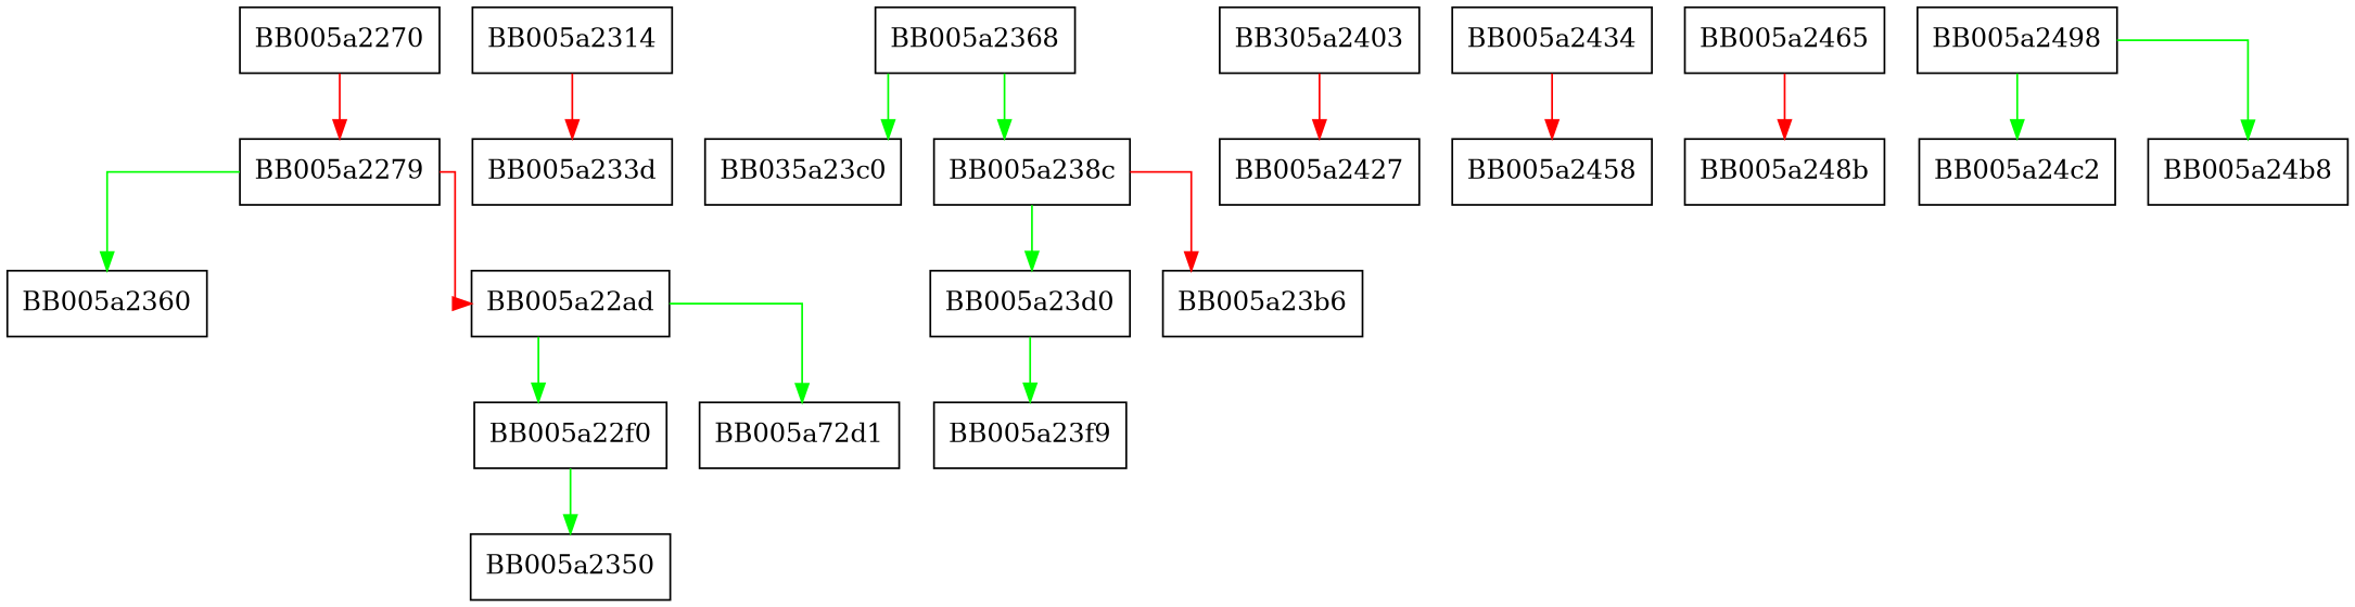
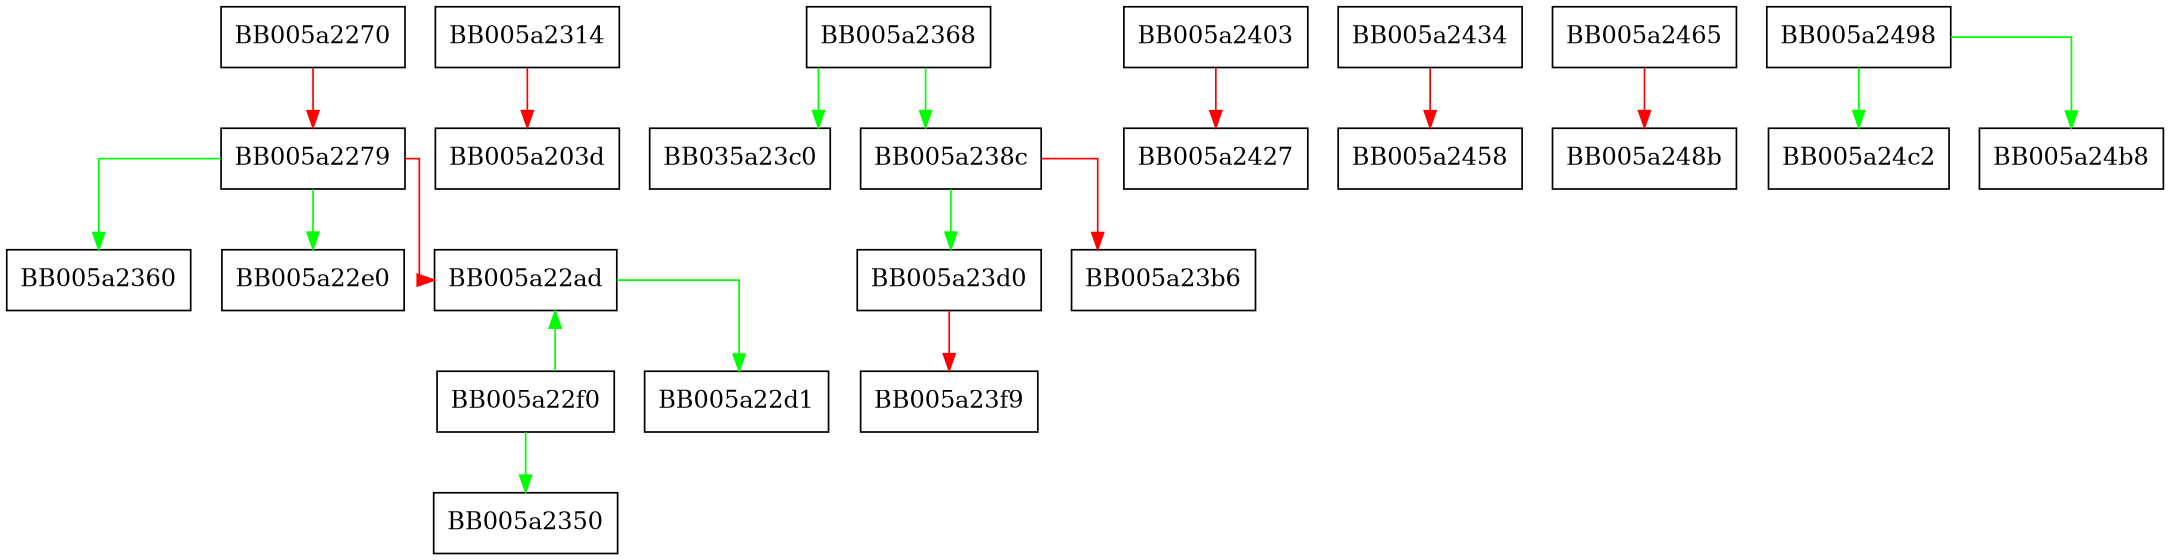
  digraph {
    splines=ortho
    node [shape=box]
    edge [color=green]
    BB005a2270
    BB005a2279
    BB005a2360
+   BB005a22e0
    BB005a22ad
    BB005a22f0
-   BB005a22d1 [label=BB005a72d1]
+   BB005a22d1
    BB005a2350
    BB005a2314
-   BB005a233d
+   BB005a233d [label=BB005a203d]
    n11 [label=BB035a23c0]
    BB005a2368
    BB005a238c
    BB005a23d0
    BB005a23b6
    BB005a23f9
-   BB005a2403 [label=BB305a2403]
+   BB005a2403
    BB005a2427
    BB005a2434
    BB005a2458
    BB005a2465
    BB005a248b
    n23 [label=BB005a24c2]
    BB005a2498
    BB005a24b8
    BB005a2270 -> BB005a2279 [color=red]
    BB005a2279 -> BB005a2360
+   BB005a2279 -> BB005a22e0
    BB005a2279 -> BB005a22ad [color=red]
-   BB005a22ad -> BB005a22f0
+   BB005a22f0 -> BB005a22ad
    BB005a22ad -> BB005a22d1
    BB005a22f0 -> BB005a2350
    BB005a2314 -> BB005a233d [color=red]
    BB005a2368 -> n11
    BB005a2368 -> BB005a238c
    BB005a238c -> BB005a23d0
    BB005a238c -> BB005a23b6 [color=red]
-   BB005a23d0 -> BB005a23f9
+   BB005a23d0 -> BB005a23f9 [color=red]
    BB005a2403 -> BB005a2427 [color=red]
    BB005a2434 -> BB005a2458 [color=red]
    BB005a2465 -> BB005a248b [color=red]
    BB005a2498 -> n23
    BB005a2498 -> BB005a24b8
  }
